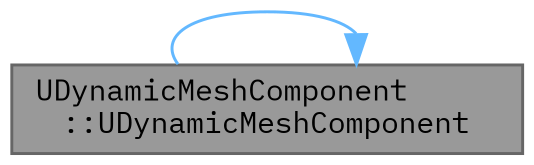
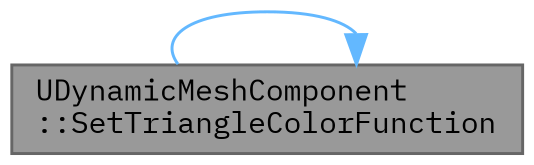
  digraph {
    rankdir=LR
    fontname="IBM Plex Mono"
-   n1 [color=gray40 fillcolor=grey60 fontcolor=black fontname="IBM Plex Mono" fontsize=10 height=0.2 label="UDynamicMeshComponent\l::UDynamicMeshComponent" shape=box style=filled width=0.4]
+   n1 [color=gray40 fillcolor=grey60 fontcolor=black fontname="IBM Plex Mono" fontsize=10 height=0.2 label="UDynamicMeshComponent\l::SetTriangleColorFunction" shape=box style=filled width=0.4]
    n1 -> n1 [color=steelblue1 fontname="IBM Plex Mono" fontsize=10 labelfontname=Helvetica labelfontsize=10 style=solid]
  }
